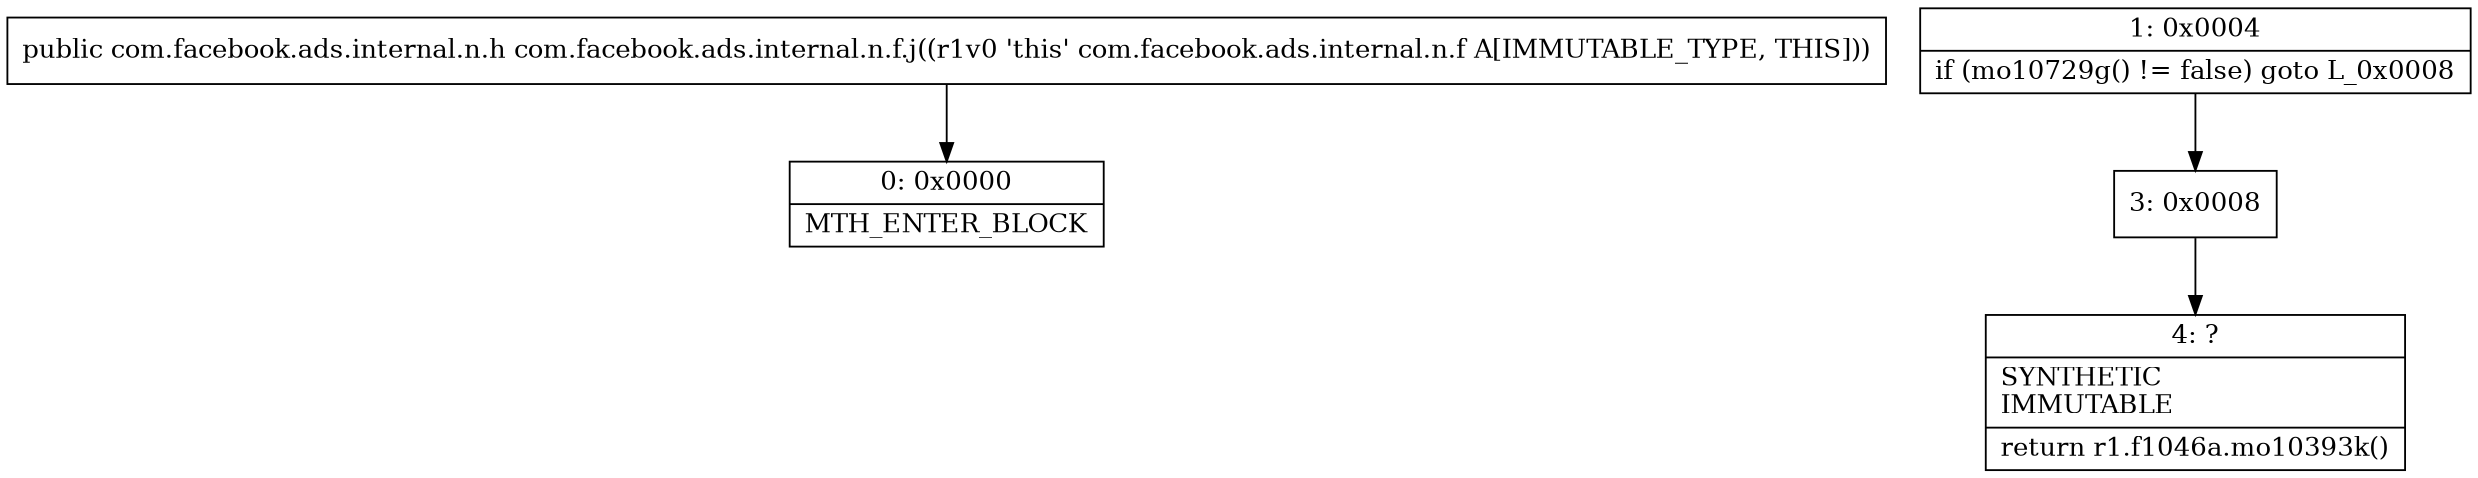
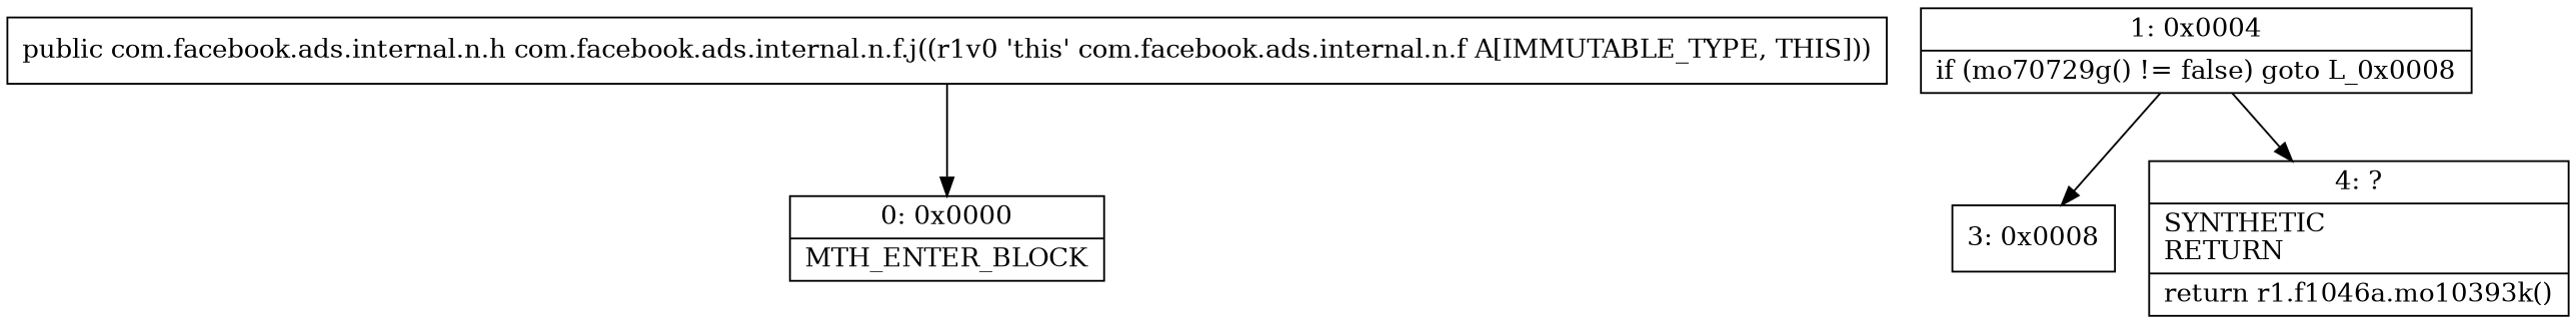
  digraph {
    node [shape=record]
    n1 [label="{0\:\ 0x0000|MTH_ENTER_BLOCK\l}"]
-   n2 [label="{1\:\ 0x0004|if (mo10729g() != false) goto L_0x0008\l}"]
+   n2 [label="{1\:\ 0x0004|if (mo70729g() != false) goto L_0x0008\l}"]
    n3 [label="{3\:\ 0x0008}"]
-   n4 [label="{4\:\ ?|SYNTHETIC\lIMMUTABLE\l|return r1.f1046a.mo10393k()\l}"]
+   n4 [label="{4\:\ ?|SYNTHETIC\lRETURN\l|return r1.f1046a.mo10393k()\l}"]
    n5 [label="{public com.facebook.ads.internal.n.h com.facebook.ads.internal.n.f.j((r1v0 'this' com.facebook.ads.internal.n.f A[IMMUTABLE_TYPE, THIS])) }"]
    n2 -> n3
-   n3 -> n4
+   n2 -> n4
    n5 -> n1
  }
